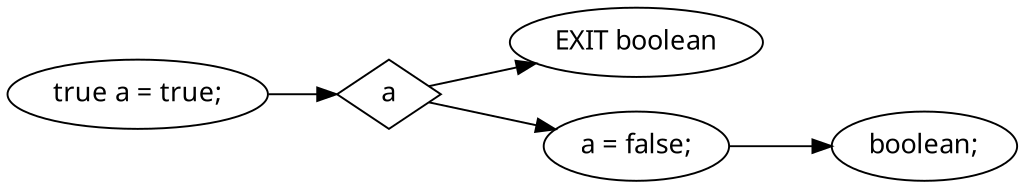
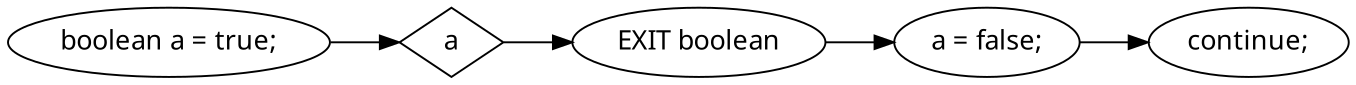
  digraph {
    fontname="Noto Sans"
    rankdir=LR
    node [fontname="Noto Sans"]
    edge [fontname="Noto Sans"]
-   n1 [label="true a = true;"]
+   n1 [label="boolean a = true;"]
    n2 [label=a shape=diamond]
    n3 [label="EXIT boolean"]
    n4 [label="a = false;"]
-   n5 [label="boolean;"]
+   n5 [label="continue;"]
    n1 -> n2
    n2 -> n3
-   n2 -> n4
+   n3 -> n4
    n4 -> n5
  }
